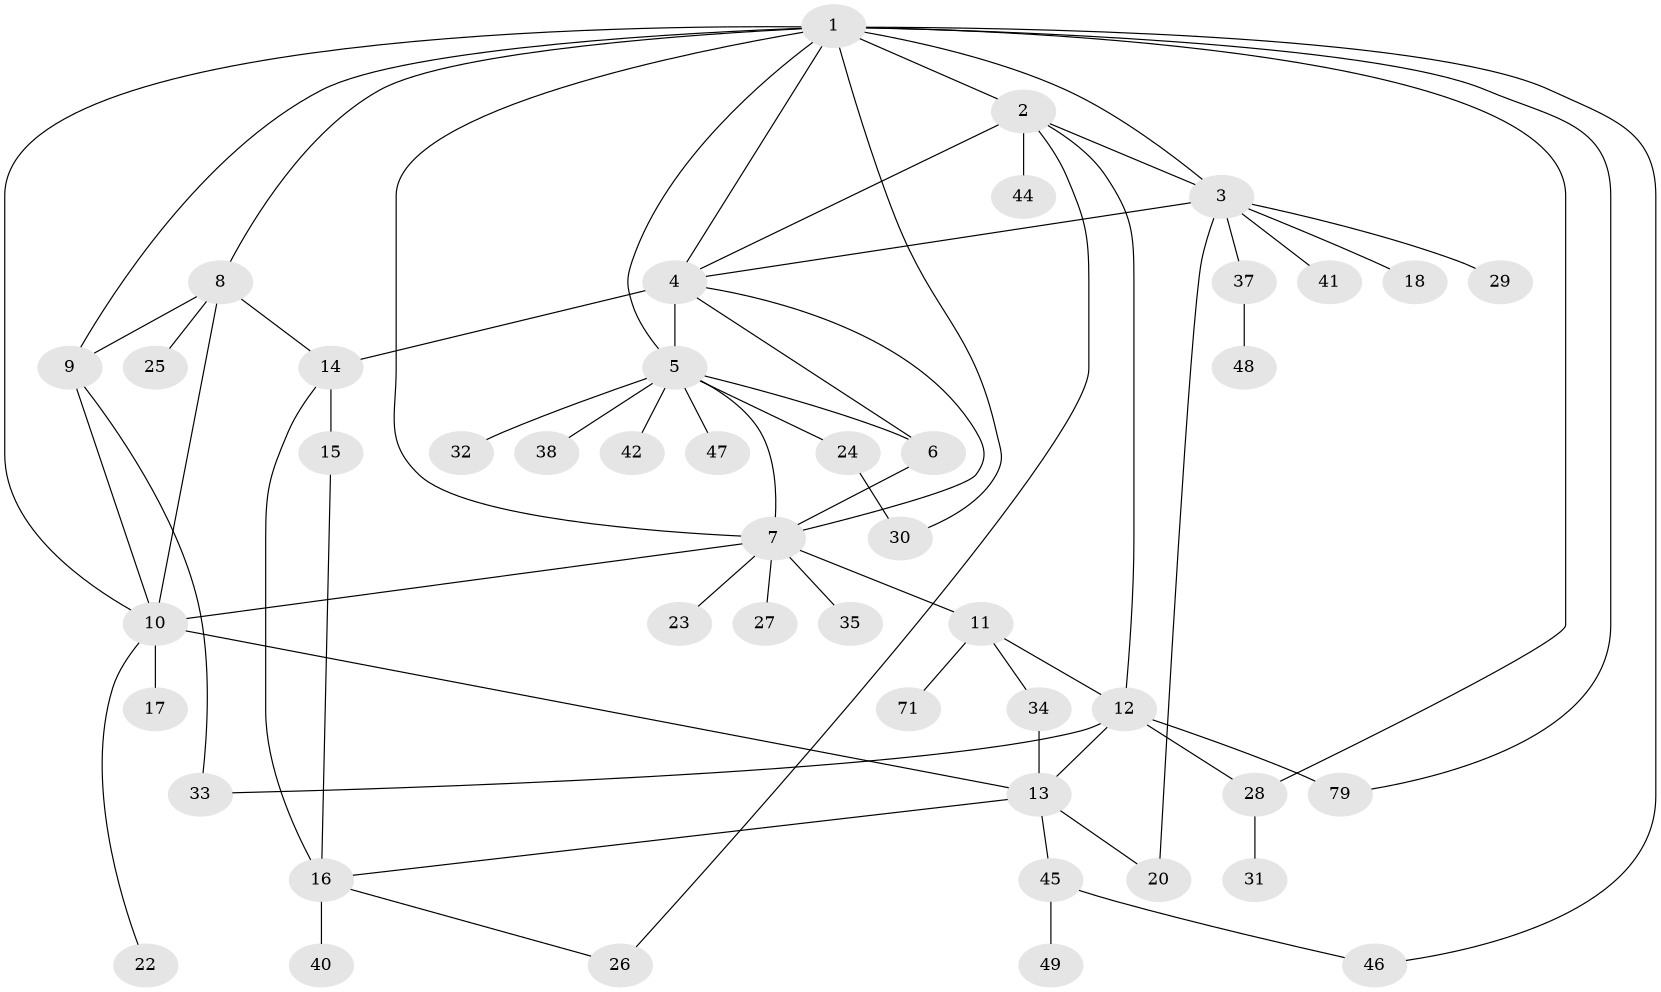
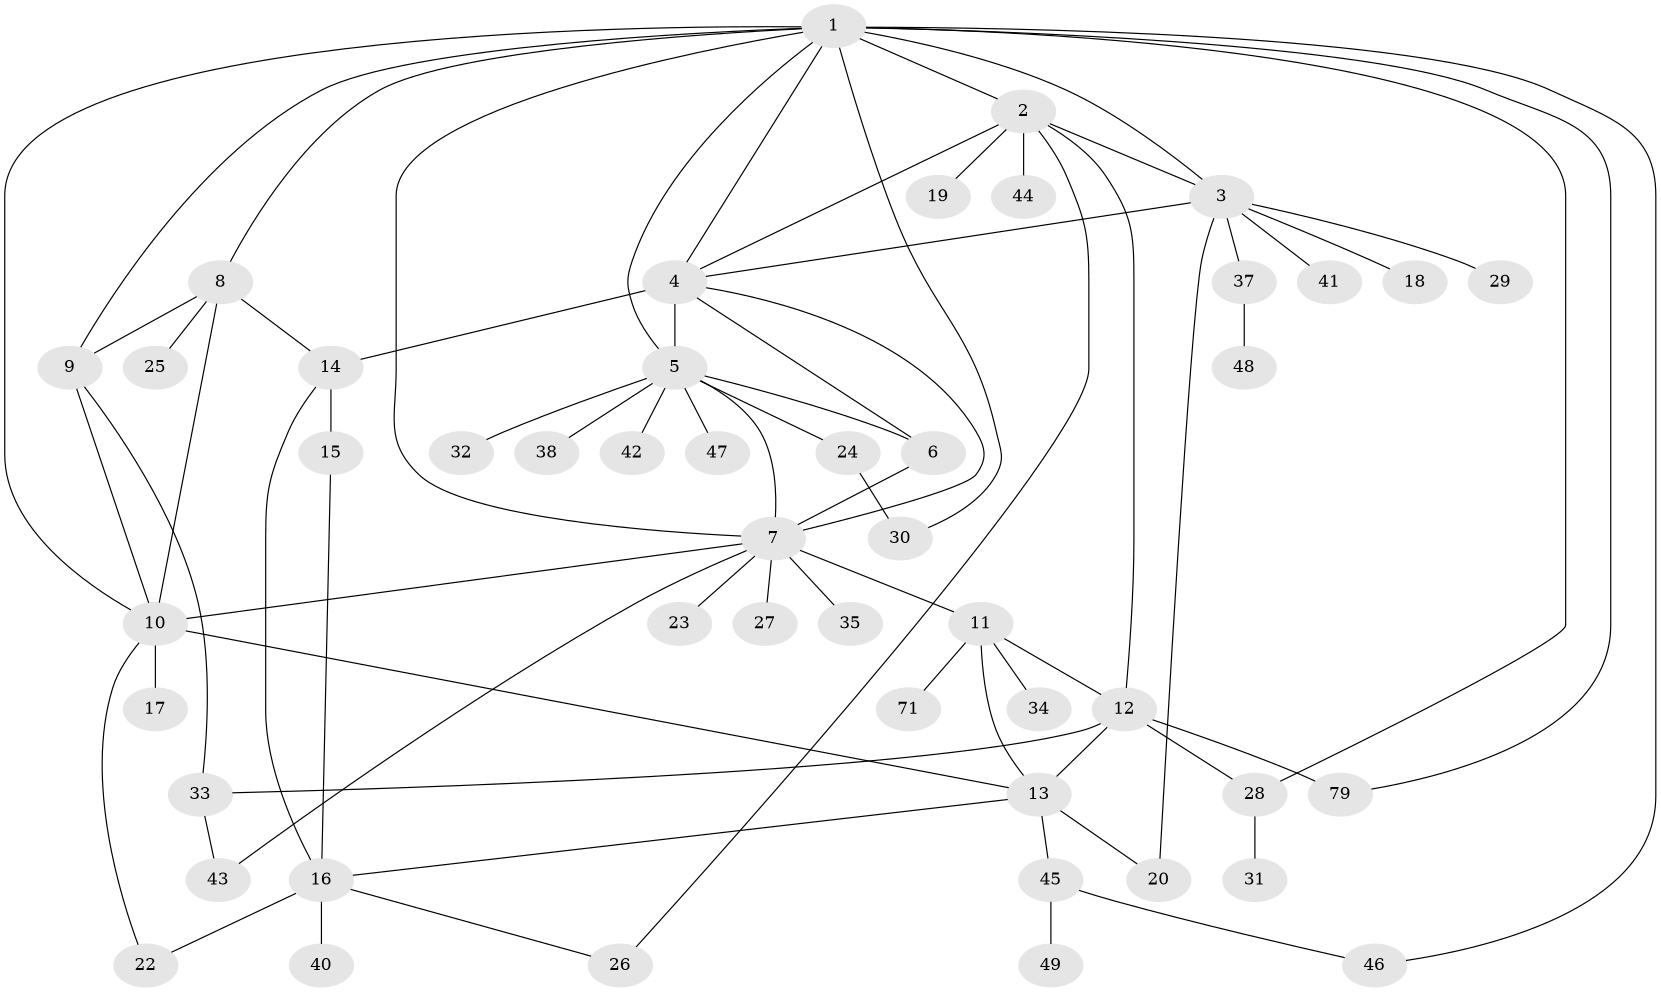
  graph {
    node [color=gray90 style=filled]
    edge [weight=1.0]
    1
    2
    3
    4
    5
    7
    8
    9
    10
    28
    30
    n12 [label=79]
    46
    12
+   19
    26
    44
    18
    20
    29
    37
    41
    6
    14
    24
    32
    38
    42
    47
    11
    23
    27
    35
+   43
    25
    33
    13
    17
    22
    31
    48
    16
    15
    n44 [label=71]
    34
    45
    40
    49
    1 -- 2
    1 -- 3
    1 -- 4
    1 -- 5
    1 -- 7
    1 -- 8
    1 -- 9
    1 -- 10
    1 -- 28
    1 -- 30
    1 -- n12
    1 -- 46
    2 -- 3
    2 -- 4
    2 -- 12
+   2 -- 19
    2 -- 26
    2 -- 44
    3 -- 4
    3 -- 18
    3 -- 20
    3 -- 29
    3 -- 37
    3 -- 41
    4 -- 5
    4 -- 7
    4 -- 6
    4 -- 14 [weight=7.0]
    5 -- 7
    5 -- 6
    5 -- 24
    5 -- 32
    5 -- 38
    5 -- 42
    5 -- 47
    7 -- 10
    7 -- 11
    7 -- 23
    7 -- 27
    7 -- 35
+   7 -- 43
    8 -- 9 [weight=2.0]
    8 -- 10 [weight=2.0]
    8 -- 14
    8 -- 25
    9 -- 10
    9 -- 33
    10 -- 13
    10 -- 17
    10 -- 22
    28 -- 31
    12 -- 28
    12 -- n12 [weight=2.0]
    12 -- 33
    12 -- 13
    37 -- 48
    6 -- 7
    14 -- 16 [weight=2.0]
    14 -- 15 [weight=2.0]
    24 -- 30
    11 -- 12 [weight=2.0]
-   34 -- 13 [weight=2.0]
+   11 -- 13 [weight=2.0]
    11 -- n44
    11 -- 34
+   33 -- 43
    13 -- 20
    13 -- 16
    13 -- 45
    16 -- 26
+   16 -- 22
    16 -- 40
    15 -- 16
    45 -- 46
    45 -- 49
  }
